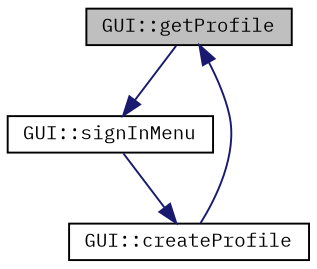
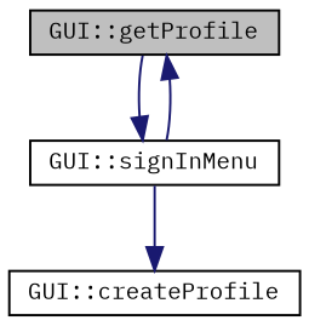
  digraph {
    fontname="IBM Plex Mono"
    rankdir=TB
    node [color=black fillcolor=white fontname="IBM Plex Mono" fontsize=10 shape=record style=filled]
    edge [color=midnightblue fontname="IBM Plex Mono" fontsize=10 labelfontname=Helvetica labelfontsize=10 style=solid]
    n1 [fillcolor=grey75 fontcolor=black height=0.2 label="GUI::getProfile" width=0.4]
    n2 [height=0.2 label="GUI::signInMenu" width=0.4]
    n3 [height=0.2 label="GUI::createProfile" width=0.4]
    n1 -> n2
-   n3 -> n1
+   n2 -> n1
    n2 -> n3
  }
